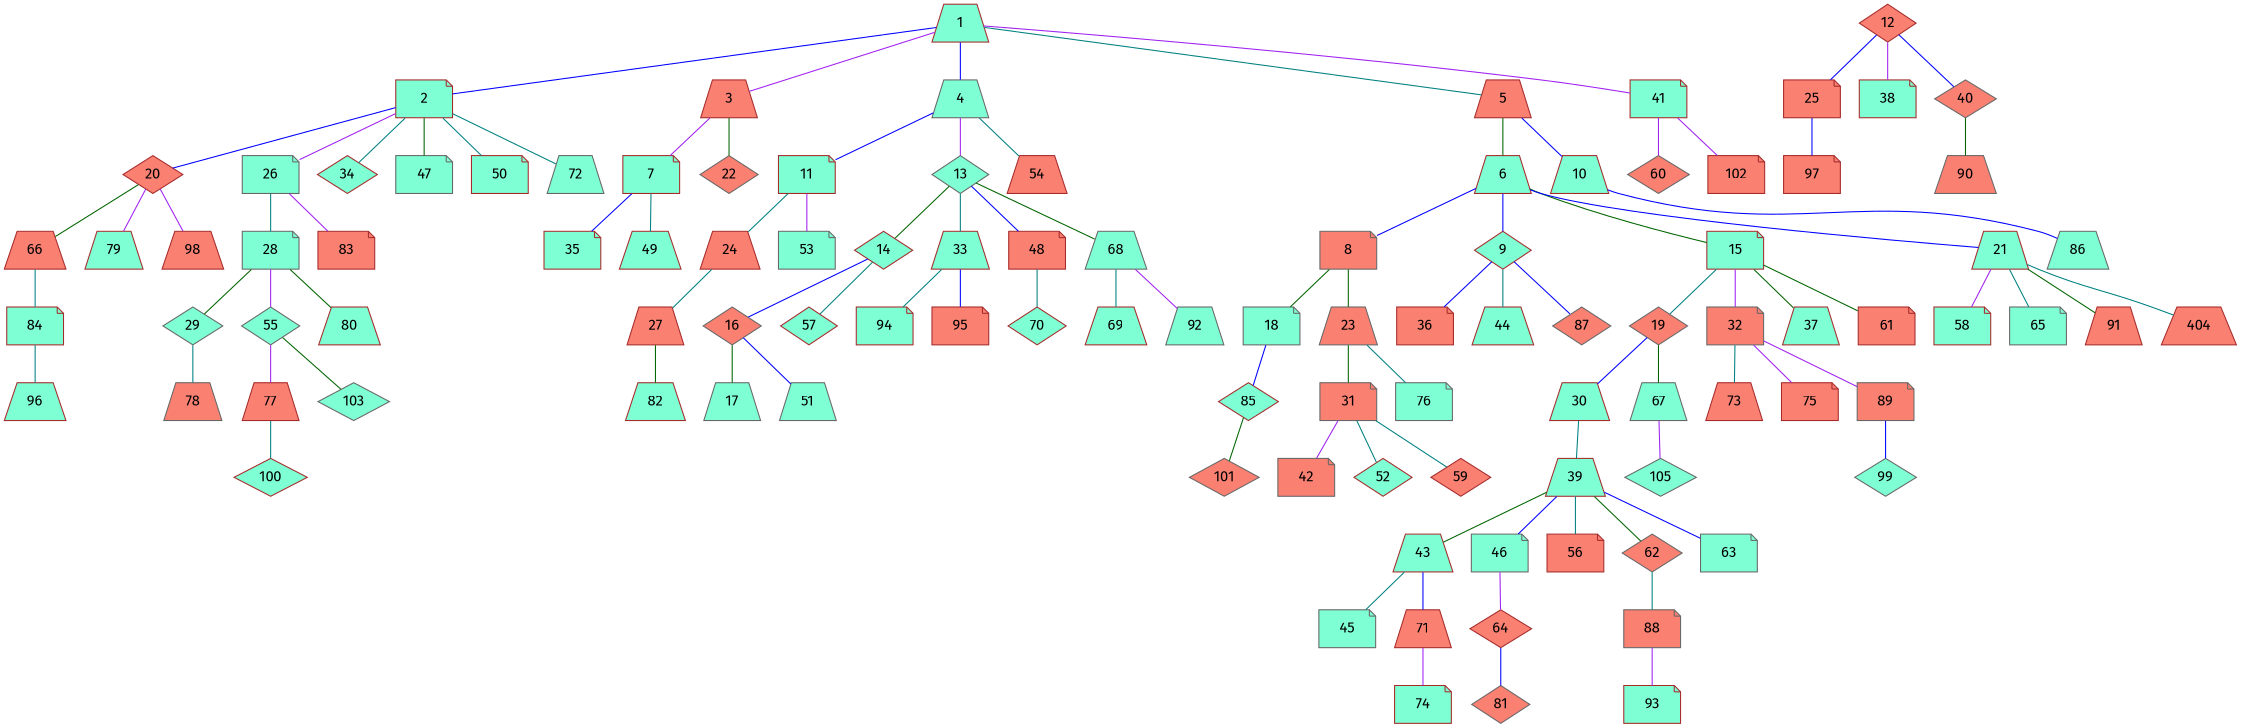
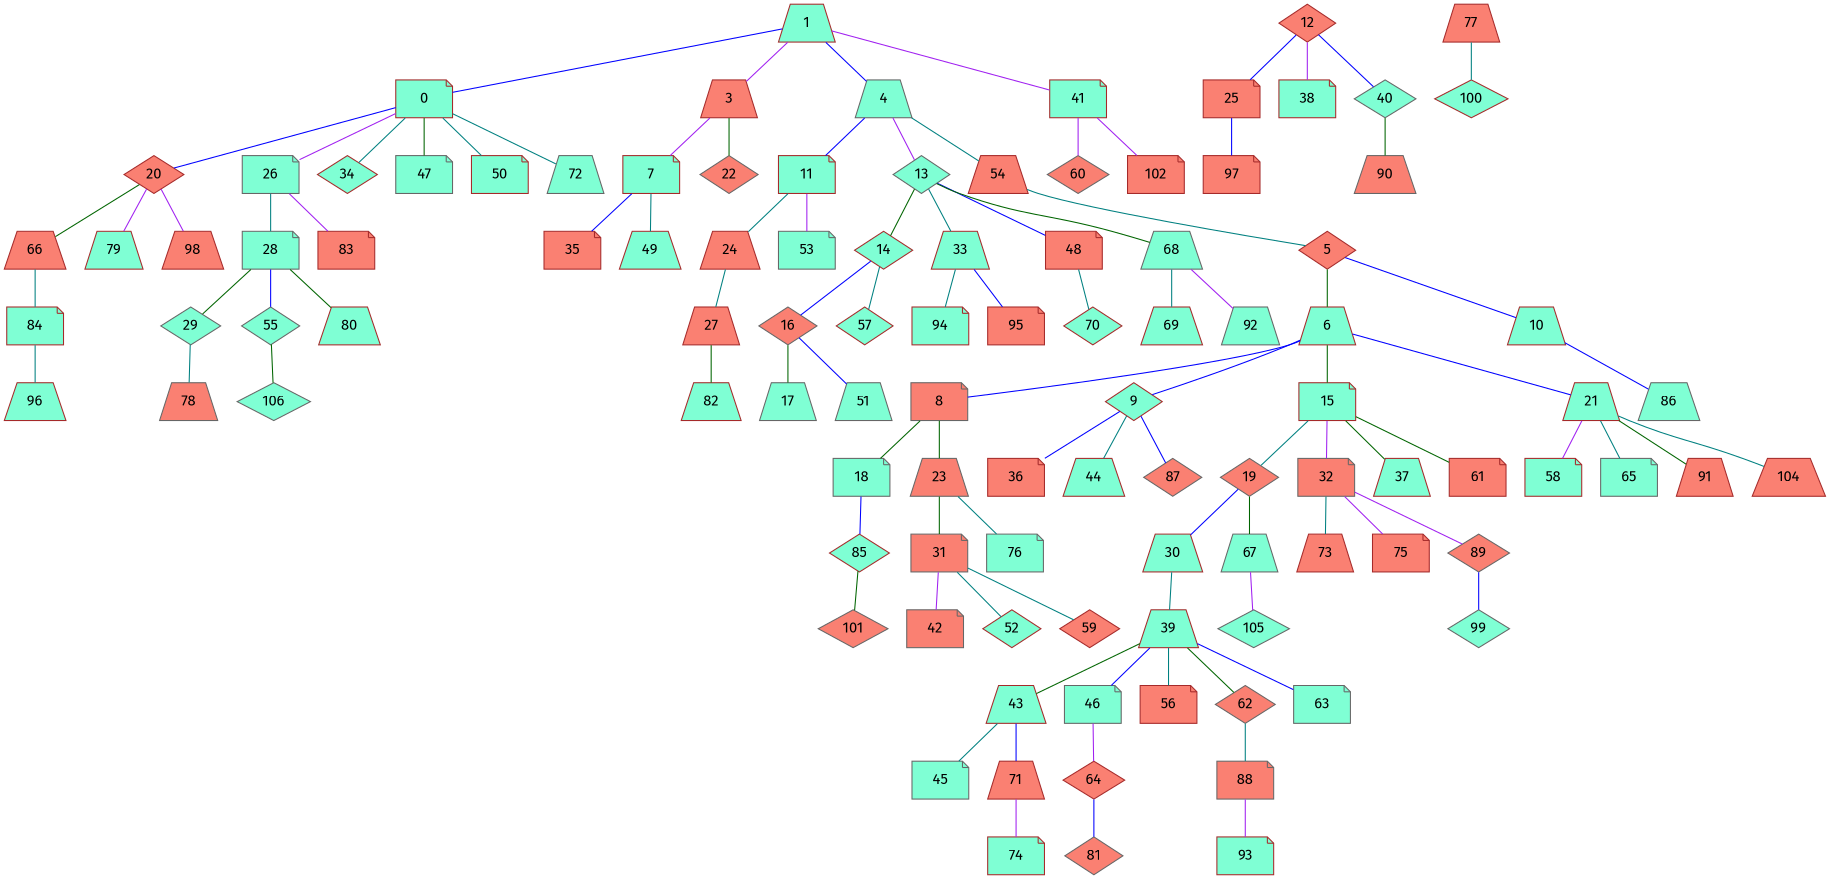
  graph {
    fontname="Fira Sans"
    node [color=brown fillcolor=aquamarine fontname="Fira Sans" shape=trapezium style=filled]
    edge [color=teal fontname="Fira Sans"]
    1
-   2 [shape=note]
+   2 [shape=note label=0]
    3 [fillcolor=salmon]
    4 [color=gray40]
-   5 [fillcolor=salmon]
+   5 [fillcolor=salmon shape=diamond]
    41 [shape=note]
    20 [fillcolor=salmon shape=diamond]
    26 [color=gray40 shape=note]
    34 [shape=diamond]
    47 [color=gray40 shape=note]
    50 [shape=note]
    72 [color=gray40]
    7 [shape=note]
    22 [color=gray40 fillcolor=salmon shape=diamond]
    11 [shape=note]
    13 [color=gray40 shape=diamond]
    54 [fillcolor=salmon]
    6
    10
    60 [color=gray40 fillcolor=salmon shape=diamond]
    102 [fillcolor=salmon shape=note]
    66 [fillcolor=salmon]
    79
    98 [fillcolor=salmon]
    28 [color=gray40 shape=note]
    83 [fillcolor=salmon shape=note]
-   35 [shape=note]
+   35 [fillcolor=salmon shape=note]
    49
    24 [fillcolor=salmon]
    53 [color=gray40 shape=note]
    14 [shape=diamond]
    33
    48 [fillcolor=salmon shape=note]
    68 [color=gray40]
    8 [color=gray40 fillcolor=salmon shape=note]
    9 [shape=diamond]
    15 [shape=note]
    21
    86 [color=gray40]
    18 [color=gray40 shape=note]
    23 [color=gray40 fillcolor=salmon]
    36 [fillcolor=salmon shape=note]
    44
    87 [color=gray40 fillcolor=salmon shape=diamond]
    19 [color=gray40 fillcolor=salmon shape=diamond]
    32 [color=gray40 fillcolor=salmon shape=note]
    37
    61 [fillcolor=salmon shape=note]
    58 [shape=note]
    65 [color=gray40 shape=note]
    91 [fillcolor=salmon]
-   104 [fillcolor=salmon label=404]
+   104 [fillcolor=salmon]
    12 [fillcolor=salmon shape=diamond]
    25 [fillcolor=salmon shape=note]
    38 [shape=note]
-   40 [color=gray40 fillcolor=salmon shape=diamond]
+   40 [color=gray40 shape=diamond]
    85 [shape=diamond]
    31 [color=gray40 fillcolor=salmon shape=note]
    76 [color=gray40 shape=note]
    27 [fillcolor=salmon]
    97 [fillcolor=salmon shape=note]
    90 [color=gray40 fillcolor=salmon]
    16 [color=gray40 fillcolor=salmon shape=diamond]
    57 [shape=diamond]
    94 [shape=note]
    95 [fillcolor=salmon shape=note]
    70 [shape=diamond]
    69
    92 [color=gray40]
    17 [color=gray40]
    51 [color=gray40]
    30
    67 [color=gray40]
    73 [fillcolor=salmon]
    75 [fillcolor=salmon shape=note]
-   89 [color=gray40 fillcolor=salmon shape=note]
+   89 [color=gray40 fillcolor=salmon shape=diamond]
    101 [color=gray40 fillcolor=salmon shape=diamond]
    39
    105 [color=gray40 shape=diamond]
    84 [shape=note]
    42 [color=gray40 fillcolor=salmon shape=note]
    52 [shape=diamond]
    59 [fillcolor=salmon shape=diamond]
    82
    29 [color=gray40 shape=diamond]
    55 [color=gray40 shape=diamond]
    80
    78 [color=gray40 fillcolor=salmon]
    77 [fillcolor=salmon]
-   103 [color=gray40 shape=diamond]
+   103 [color=gray40 shape=diamond label=106]
    43
    46 [color=gray40 shape=note]
    56 [fillcolor=salmon shape=note]
    62 [color=gray40 fillcolor=salmon shape=diamond]
    63 [color=gray40 shape=note]
    99 [color=gray40 shape=diamond]
    45 [color=gray40 shape=note]
    71 [fillcolor=salmon]
    64 [fillcolor=salmon shape=diamond]
    88 [color=gray40 fillcolor=salmon shape=note]
    74 [shape=note]
    81 [color=gray40 fillcolor=salmon shape=diamond]
    100 [shape=diamond]
    93 [shape=note]
    96
    1 -- 2 [color=blue]
    1 -- 3 [color=purple]
    1 -- 4 [color=blue]
-   1 -- 5
+   54 -- 5
    1 -- 41 [color=purple]
    2 -- 20 [color=blue]
    2 -- 26 [color=purple]
    2 -- 34
    2 -- 47 [color=darkgreen]
    2 -- 50
    2 -- 72
    3 -- 7 [color=purple]
    3 -- 22 [color=darkgreen]
    4 -- 11 [color=blue]
    4 -- 13 [color=purple]
    4 -- 54
    5 -- 6 [color=darkgreen]
    5 -- 10 [color=blue]
    41 -- 60 [color=purple]
    41 -- 102 [color=purple]
    20 -- 66 [color=darkgreen]
    20 -- 79 [color=purple]
    20 -- 98 [color=purple]
    26 -- 28
    26 -- 83 [color=purple]
    7 -- 35 [color=blue]
    7 -- 49
    11 -- 24
    11 -- 53 [color=purple]
    13 -- 14 [color=darkgreen]
    13 -- 33
    13 -- 48 [color=blue]
    13 -- 68 [color=darkgreen]
    6 -- 8 [color=blue]
    6 -- 9 [color=blue]
    6 -- 15 [color=darkgreen]
    6 -- 21 [color=blue]
    10 -- 86 [color=blue]
    66 -- 84
    28 -- 29 [color=darkgreen]
-   28 -- 55 [color=purple]
+   28 -- 55 [color=blue]
    28 -- 80 [color=darkgreen]
    24 -- 27
    14 -- 16 [color=blue]
    14 -- 57
    33 -- 94
    33 -- 95 [color=blue]
    48 -- 70
    68 -- 69
    68 -- 92 [color=purple]
    8 -- 18 [color=darkgreen]
    8 -- 23 [color=darkgreen]
    9 -- 36 [color=blue]
    9 -- 44
    9 -- 87 [color=blue]
    15 -- 19
    15 -- 32 [color=purple]
    15 -- 37 [color=darkgreen]
    15 -- 61 [color=darkgreen]
    21 -- 58 [color=purple]
    21 -- 65
    21 -- 91 [color=darkgreen]
    21 -- 104
    18 -- 85 [color=blue]
    23 -- 31 [color=darkgreen]
    23 -- 76
    19 -- 30 [color=blue]
    19 -- 67 [color=darkgreen]
    32 -- 73
    32 -- 75 [color=purple]
    32 -- 89 [color=purple]
    12 -- 25 [color=blue]
    12 -- 38 [color=purple]
    12 -- 40 [color=blue]
    25 -- 97 [color=blue]
    40 -- 90 [color=darkgreen]
    85 -- 101 [color=darkgreen]
    31 -- 42 [color=purple]
    31 -- 52
    31 -- 59
    27 -- 82 [color=darkgreen]
    16 -- 17 [color=darkgreen]
    16 -- 51 [color=blue]
    30 -- 39
    67 -- 105 [color=purple]
    89 -- 99 [color=blue]
    39 -- 43 [color=darkgreen]
    39 -- 46 [color=blue]
    39 -- 56
    39 -- 62 [color=darkgreen]
    39 -- 63 [color=blue]
    84 -- 96
    29 -- 78
-   55 -- 77 [color=purple]
    55 -- 103 [color=darkgreen]
    77 -- 100
    43 -- 45
    43 -- 71 [color=blue]
    46 -- 64 [color=purple]
    62 -- 88
    71 -- 74 [color=purple]
    64 -- 81 [color=blue]
    88 -- 93 [color=purple]
  }
